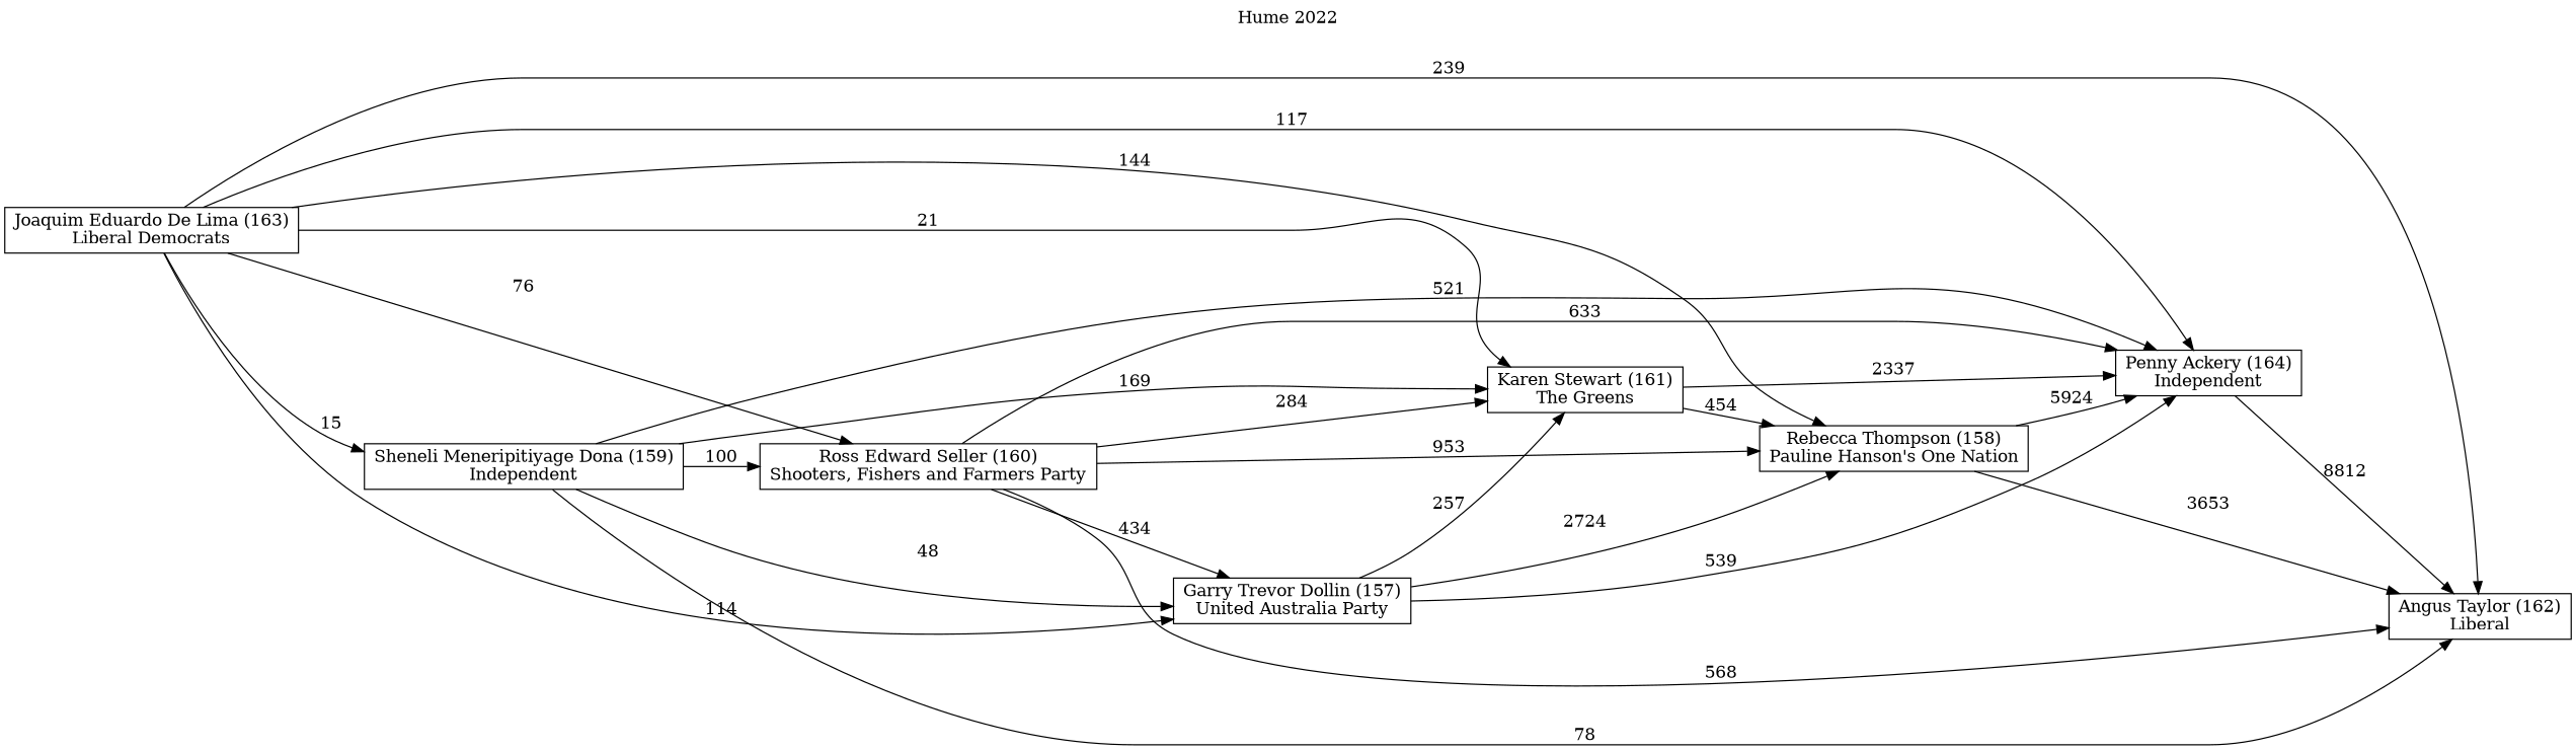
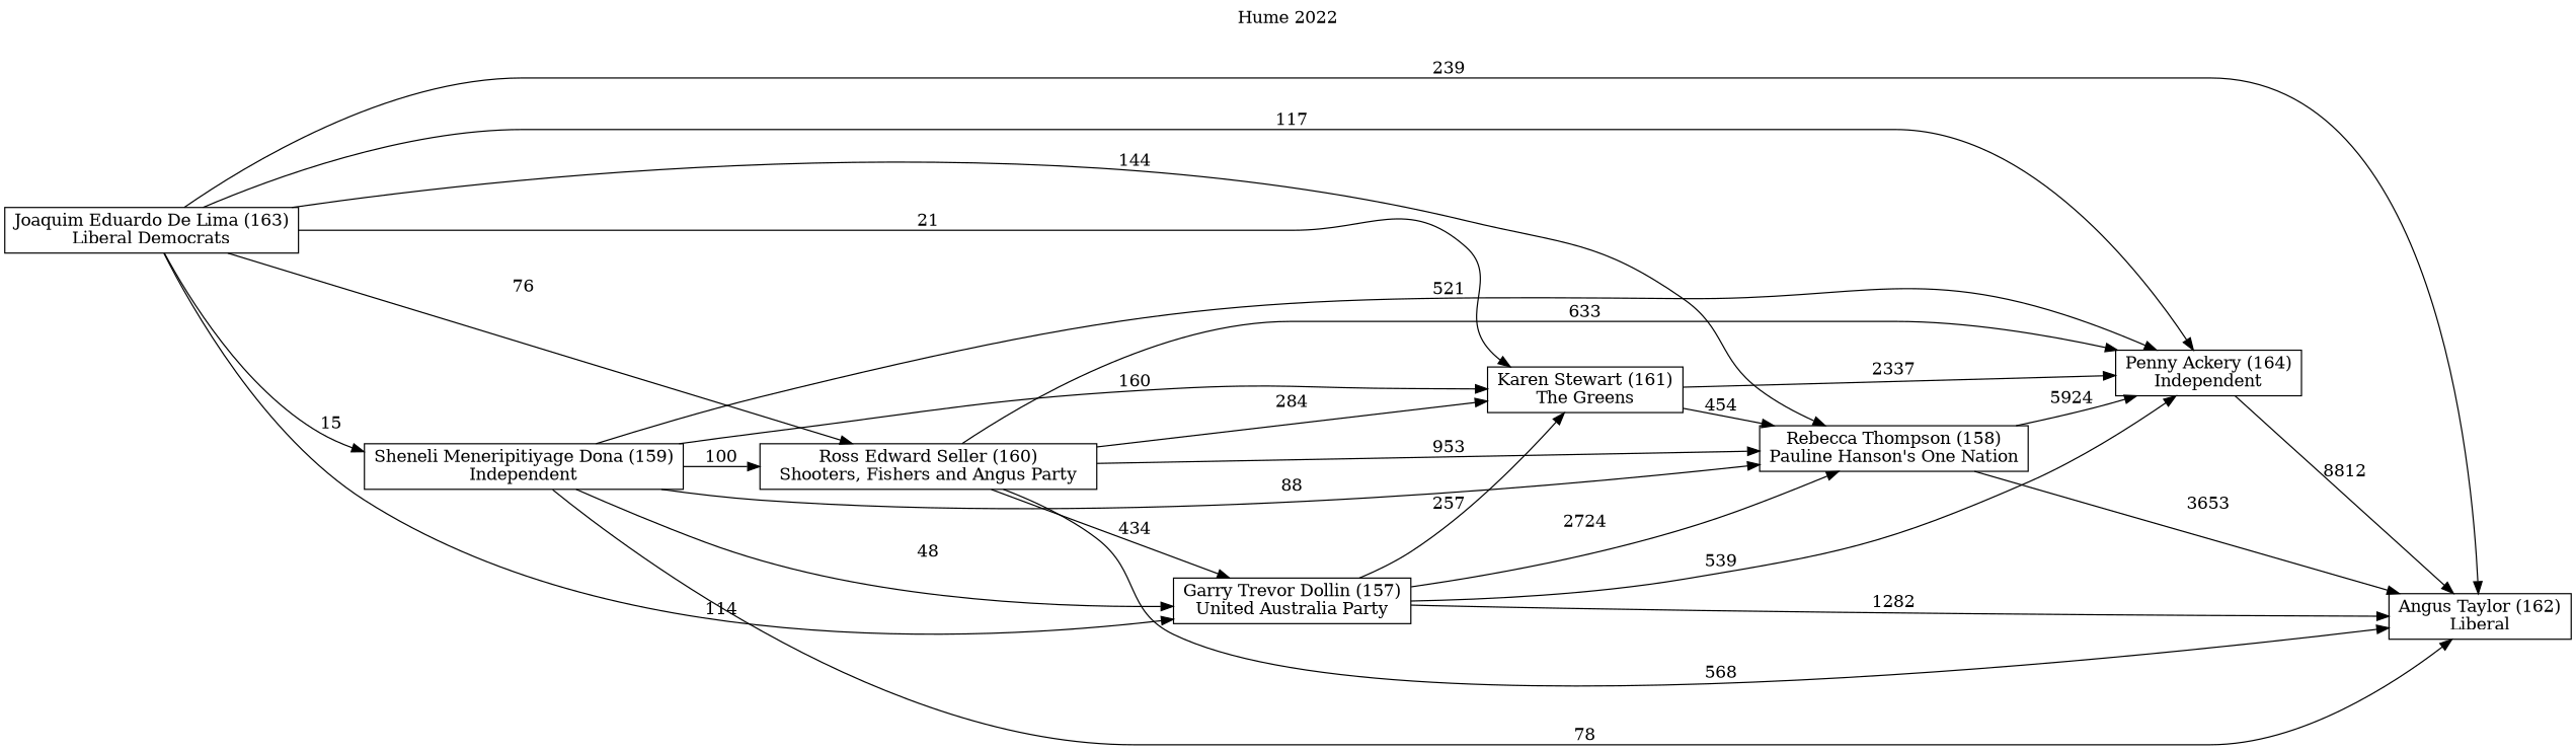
  digraph {
    label="Hume 2022"
    labelloc=t
    mclimit=10
    rankdir=LR
    node [shape=box]
    n1 [label="Angus Taylor (162)\nLiberal"]
    n2 [label="Penny Ackery (164)\nIndependent"]
    n3 [label="Rebecca Thompson (158)\nPauline Hanson's One Nation"]
    n4 [label="Karen Stewart (161)\nThe Greens"]
    n5 [label="Garry Trevor Dollin (157)\nUnited Australia Party"]
-   n6 [label="Ross Edward Seller (160)\nShooters, Fishers and Farmers Party"]
+   n6 [label="Ross Edward Seller (160)\nShooters, Fishers and Angus Party"]
    n7 [label="Sheneli Meneripitiyage Dona (159)\nIndependent"]
    n8 [label="Joaquim Eduardo De Lima (163)\nLiberal Democrats"]
    n2 -> n1 [label=8812]
    n3 -> n1 [label=3653]
    n3 -> n2 [label=5924]
    n4 -> n2 [label=2337]
    n4 -> n3 [label=454]
+   n5 -> n1 [label=1282]
    n5 -> n2 [label=539]
    n5 -> n3 [label=2724]
    n5 -> n4 [label=257]
    n6 -> n1 [label=568]
    n6 -> n2 [label=633]
    n6 -> n3 [label=953]
    n6 -> n4 [label=284]
    n6 -> n5 [label=434]
    n7 -> n1 [label=78]
    n7 -> n2 [label=521]
-   n7 -> n4 [label=169]
+   n7 -> n3 [label=88]
+   n7 -> n4 [label=160]
    n7 -> n5 [label=48]
    n7 -> n6 [label=100]
    n8 -> n1 [label=239]
    n8 -> n2 [label=117]
    n8 -> n3 [label=144]
    n8 -> n4 [label=21]
    n8 -> n5 [label=114]
    n8 -> n6 [label=76]
    n8 -> n7 [label=15]
  }
